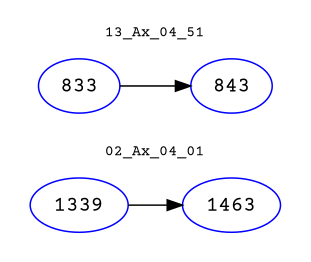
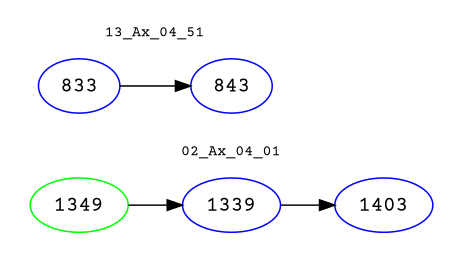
  digraph {
    fontname="Courier Prime"
    rankdir=LR
    node [color=blue fontname="Courier Prime"]
    edge [color=black fontname="Courier Prime"]
+   n1 [color=green label=1349]
    n2 [label=1339]
-   n3 [label=1463]
+   n3 [label=1403]
    n4 [label=833]
    n5 [label=843]
    subgraph cluster_1 {
      color=white
      fontsize=10
      label="02_Ax_04_01"
+     n1
      n2
      n3
    }
    subgraph cluster_2 {
      color=white
      fontsize=10
      label="13_Ax_04_51"
      n4
      n5
    }
+   n1 -> n2
    n2 -> n3
    n4 -> n5
  }
